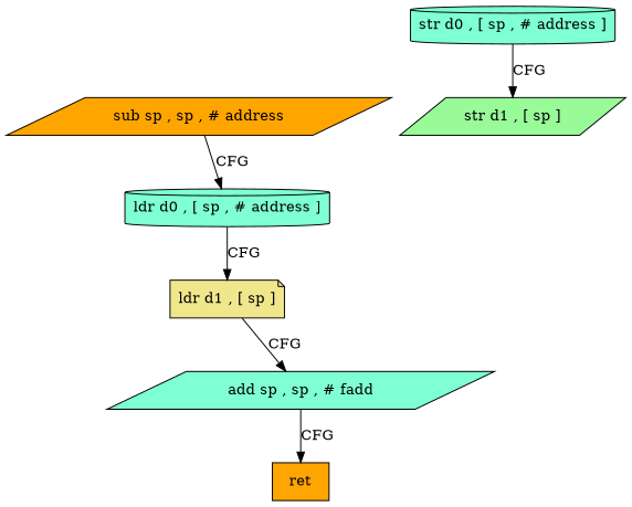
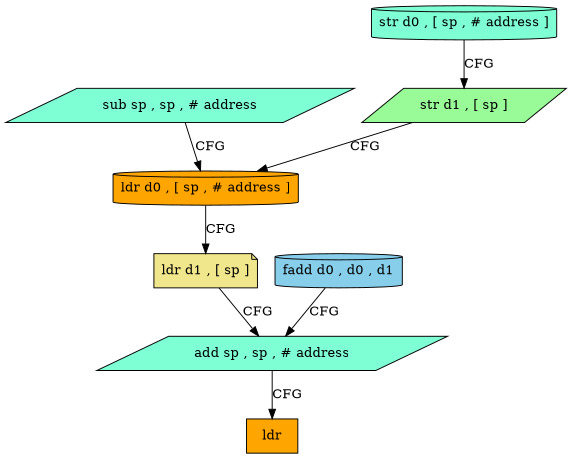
  digraph {
    node [fillcolor=aquamarine shape=parallelogram style=filled]
-   n1 [fillcolor=orange label="sub sp , sp , # address"]
-   n2 [label="ldr d0 , [ sp , # address ]" shape=cylinder]
+   n1 [label="sub sp , sp , # address"]
+   n2 [fillcolor=orange label="ldr d0 , [ sp , # address ]" shape=cylinder]
    n3 [label="str d0 , [ sp , # address ]" shape=cylinder]
    n4 [fillcolor=palegreen label="str d1 , [ sp ]"]
    n5 [fillcolor=khaki label="ldr d1 , [ sp ]" shape=note]
-   n6 [label="add sp , sp , # fadd"]
-   n8 [fillcolor=orange label=ret shape=box]
+   n6 [label="add sp , sp , # address"]
+   n7 [fillcolor=skyblue label="fadd d0 , d0 , d1" shape=cylinder]
+   n8 [fillcolor=orange label=ldr shape=box]
    n1 -> n2 [label=CFG]
    n2 -> n5 [label=CFG]
    n3 -> n4 [label=CFG]
+   n4 -> n2 [label=CFG]
    n5 -> n6 [label=CFG]
    n6 -> n8 [label=CFG]
+   n7 -> n6 [label=CFG]
  }
